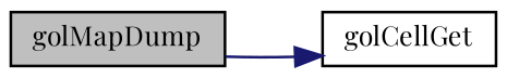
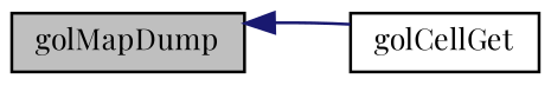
  digraph {
    rankdir=LR
    fontname="Playfair Display"
    node [color=black fontname="Playfair Display" fontsize=10 shape=record style=filled]
    n1 [fillcolor=grey75 fontcolor=black height=0.2 label=golMapDump width=0.4]
    n2 [fillcolor=white height=0.2 label=golCellGet width=0.4]
-   n1 -> n2 [color=midnightblue fontname="Playfair Display" fontsize=10 labelfontname=Helvetica labelfontsize=10 style=solid]
+   n2 -> n1 [color=midnightblue fontname="Playfair Display" fontsize=10 labelfontname=Helvetica labelfontsize=10 style=solid]
  }
